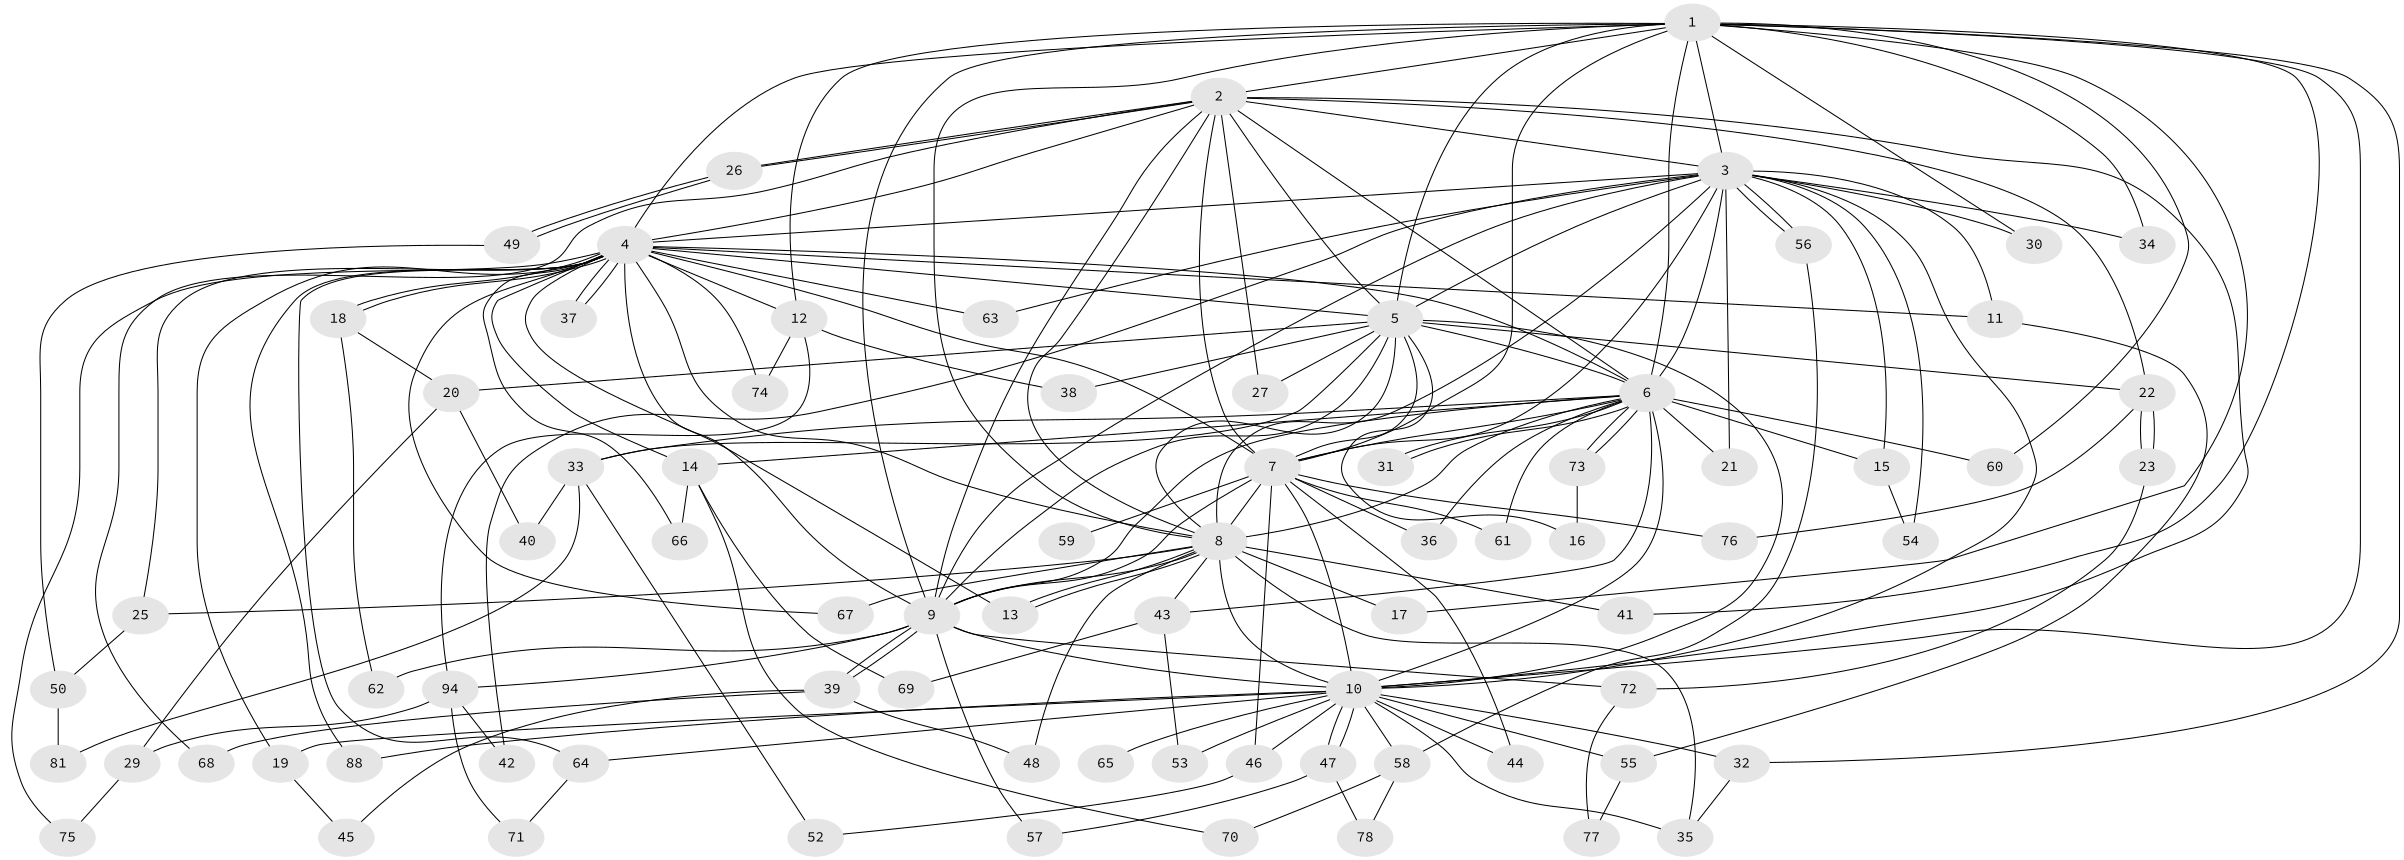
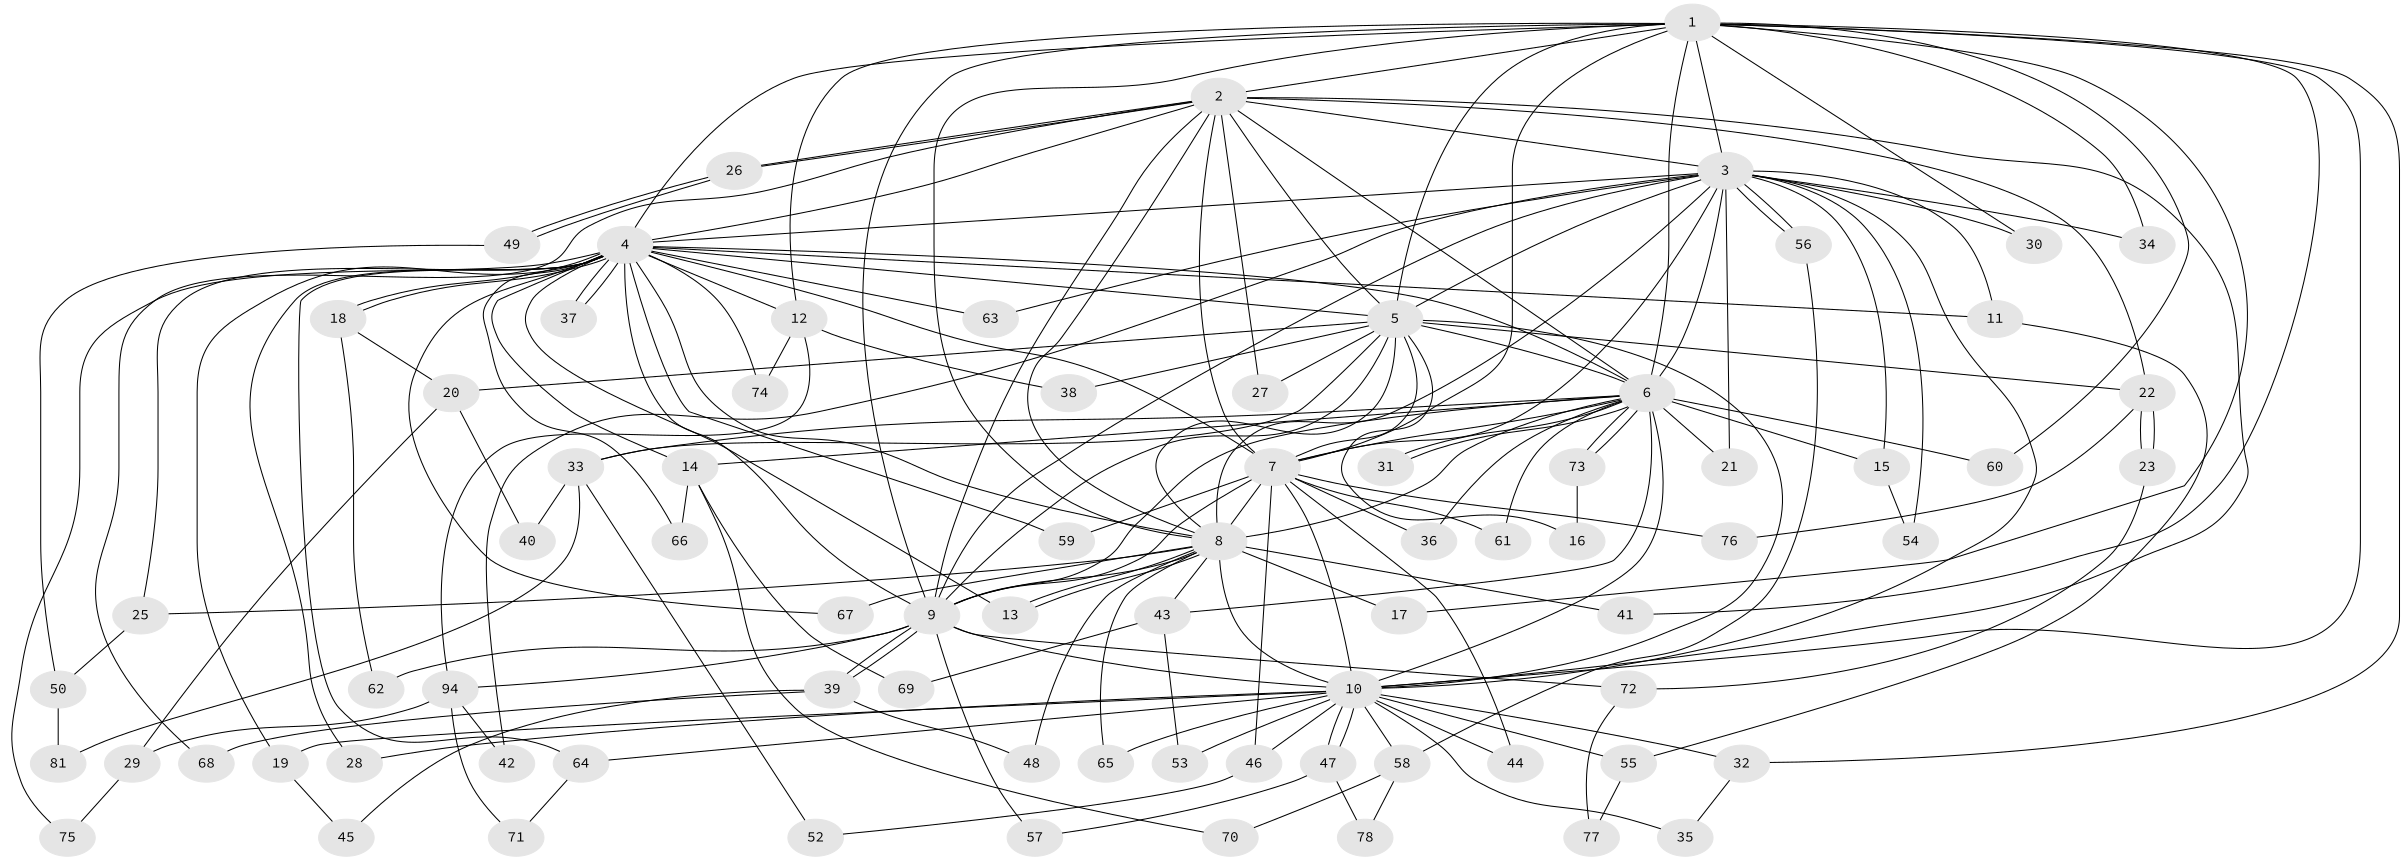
  graph {
    fontname="Source Code Pro"
    node [color=gray90 fontname="Source Code Pro" style=filled]
    edge [fontname="Source Code Pro"]
    1
    2
    3
    4
    5
    6
    7
    8
    9
    10
    12
    17
    30
    32
    34
    41
    60
    22
    26
    27
    68
    11
    15
    21
    42
    54
    56
    63
    14
    18
    19
    25
-   28 [label=88]
+   28
    37
    59
    64
    66
    67
    74
    75
    13
    16
    20
    33
    38
    31
    36
    43
    61
    73
    44
    46
    76
    48
    65
    n56 [label=94]
    39
    57
    62
    72
    35
    47
    53
    55
    58
    23
    49
    69
    70
    45
    50
    71
    29
    40
    n75 [label=81]
    52
    77
    78
    1 -- 2
    1 -- 3
    1 -- 4
    1 -- 5
    1 -- 6
    1 -- 7
    1 -- 8
    1 -- 9
    1 -- 10
    1 -- 12
    1 -- 17
    1 -- 30
    1 -- 32
    1 -- 34
    1 -- 41
    1 -- 60
    2 -- 3
    2 -- 4
    2 -- 5
    2 -- 6
    2 -- 7
    2 -- 8
    2 -- 9
    2 -- 10
    2 -- 22
    2 -- 26
    2 -- 26
    2 -- 27
    2 -- 68
    3 -- 4
    3 -- 5
    3 -- 6
    3 -- 7
    3 -- 8
    3 -- 9
    3 -- 10
    3 -- 30
    3 -- 34
    3 -- 11
    3 -- 15
    3 -- 21
    3 -- 42
    3 -- 54
    3 -- 56
    3 -- 56
    3 -- 63
    4 -- 5
    4 -- 6
    4 -- 7
    4 -- 8
    4 -- 9
    4 -- 12
    4 -- 11
    4 -- 63
    4 -- 14
    4 -- 18
    4 -- 18
    4 -- 19
    4 -- 25
    4 -- 28
    4 -- 37
    4 -- 37
+   4 -- 59
    4 -- 64
    4 -- 66
    4 -- 67
    4 -- 74
    4 -- 75
    4 -- 13
    5 -- 6
    5 -- 7
    5 -- 8
    5 -- 9
    5 -- 10
    5 -- 22
    5 -- 27
    5 -- 16
    5 -- 20
    5 -- 33
    5 -- 38
    6 -- 7
    6 -- 8
    6 -- 9
    6 -- 10
    6 -- 60
    6 -- 15
    6 -- 21
    6 -- 14
    6 -- 33
    6 -- 31
    6 -- 31
    6 -- 36
    6 -- 43
    6 -- 61
    6 -- 73
    6 -- 73
    7 -- 8
    7 -- 9
    7 -- 10
    7 -- 59
    7 -- 36
    7 -- 61
    7 -- 44
    7 -- 46
    7 -- 76
    8 -- 9
    8 -- 10
    8 -- 17
    8 -- 41
    8 -- 25
    8 -- 67
    8 -- 13
    8 -- 13
    8 -- 43
    8 -- 48
-   8 -- 35
+   8 -- 65
    9 -- 10
    9 -- n56
    9 -- 39
    9 -- 39
    9 -- 57
    9 -- 62
    9 -- 72
    10 -- 32
    10 -- 19
    10 -- 28
    10 -- 64
    10 -- 44
    10 -- 46
    10 -- 65
    10 -- 35
    10 -- 47
    10 -- 47
    10 -- 53
    10 -- 55
    10 -- 58
    12 -- 74
    12 -- 38
    12 -- n56
    32 -- 35
    22 -- 76
    22 -- 23
    22 -- 23
    26 -- 49
    26 -- 49
    11 -- 55
    15 -- 54
    56 -- 58
    14 -- 66
    14 -- 69
    14 -- 70
    18 -- 20
    18 -- 62
    19 -- 45
    25 -- 50
    64 -- 71
    20 -- 29
    20 -- 40
    33 -- 40
    33 -- n75
    33 -- 52
    43 -- 53
    43 -- 69
    73 -- 16
    46 -- 52
    n56 -- 42
    n56 -- 71
    n56 -- 29
    39 -- 68
    39 -- 48
    39 -- 45
    72 -- 77
    47 -- 57
    47 -- 78
    55 -- 77
    58 -- 70
    58 -- 78
    23 -- 72
    49 -- 50
    50 -- n75
    29 -- 75
  }
